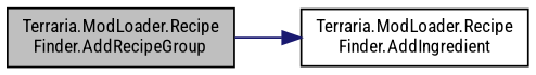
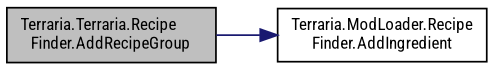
  digraph {
    rankdir=LR
    fontname="Roboto Condensed"
    node [color=black fontname="Roboto Condensed" fontsize=10 shape=record style=filled]
-   n1 [fillcolor=grey75 fontcolor=black height=0.2 label="Terraria.ModLoader.Recipe\lFinder.AddRecipeGroup" width=0.4]
+   n1 [fillcolor=grey75 fontcolor=black height=0.2 label="Terraria.Terraria.Recipe\lFinder.AddRecipeGroup" width=0.4]
    n2 [fillcolor=white height=0.2 label="Terraria.ModLoader.Recipe\lFinder.AddIngredient" width=0.4]
    n1 -> n2 [color=midnightblue fontname="Roboto Condensed" fontsize=10 labelfontname=Helvetica labelfontsize=10 style=solid]
  }
